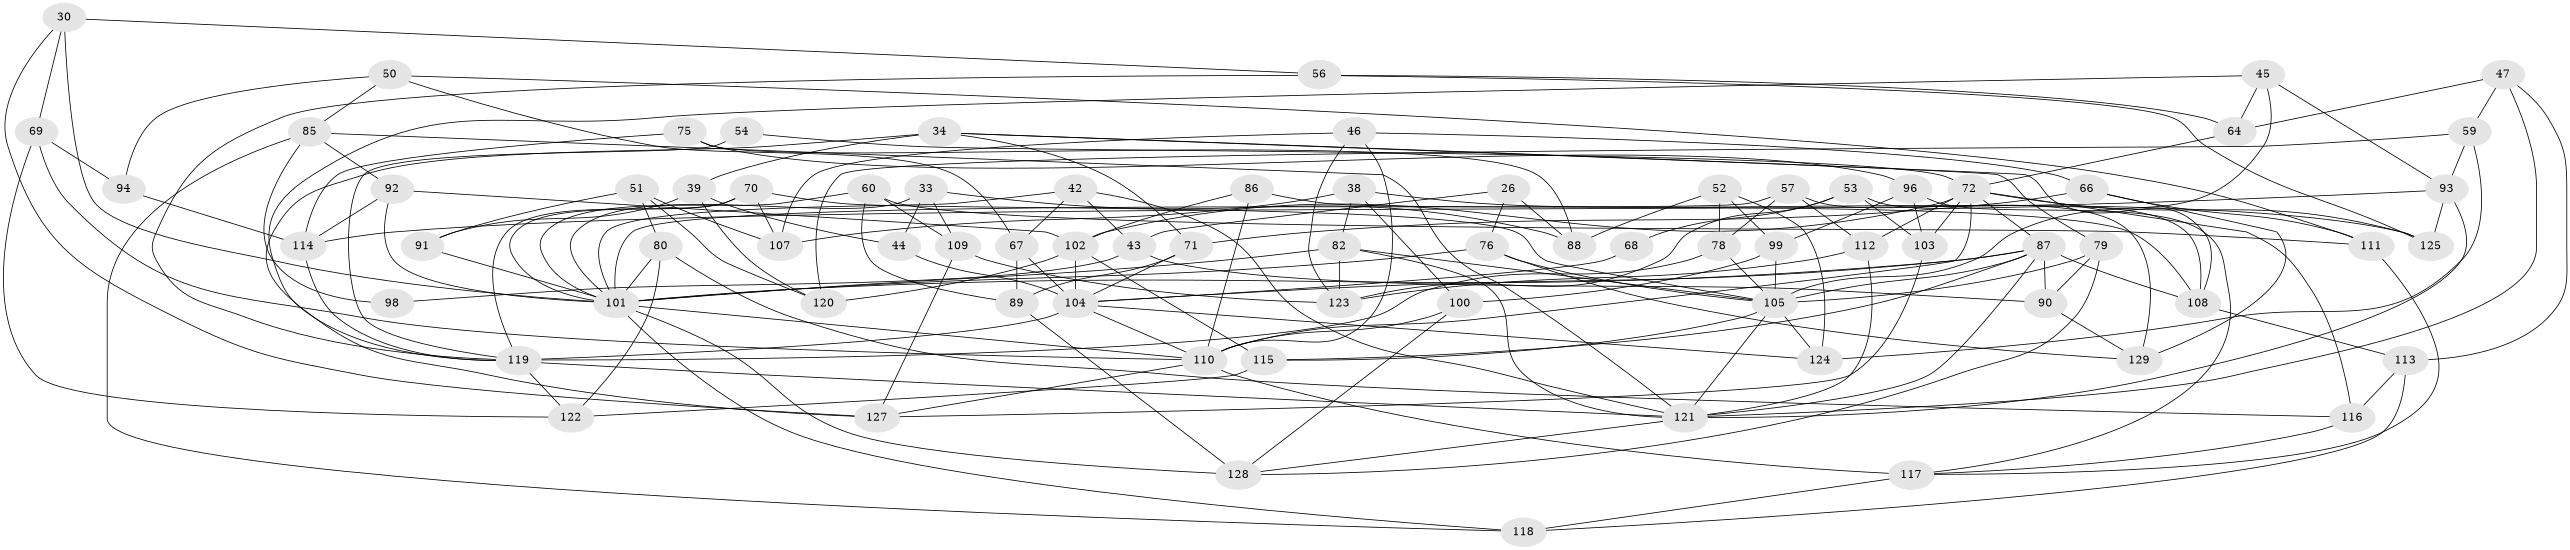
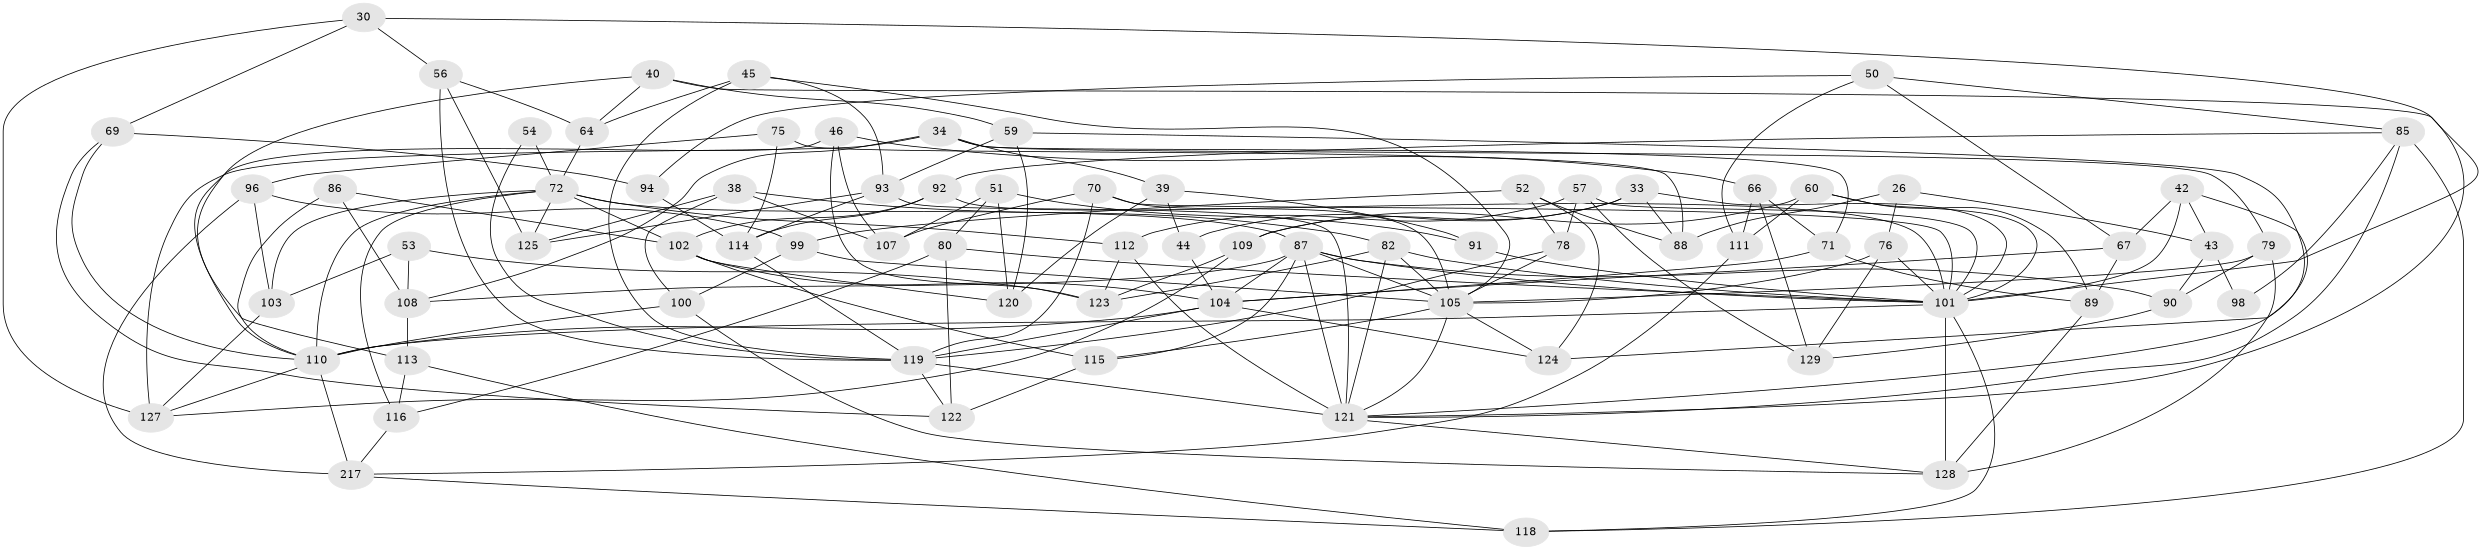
  graph {
    node [color=gray90 style=filled]
    26
    43
    76
    88 [super="+13"]
    90
    98
    101 [super="+97"]
    105 [super="+48+73"]
    129 [super="+25"]
    30
    56
    69
    127 [super="+126"]
    125
    64
    119 [super="+24+58+81"]
    110 [super="+106+36"]
    94
    122
    128 [super="+27"]
    118
    33
    44
    109
    104 [super="+22+29+41"]
    123 [super="+84"]
    34 [super="+7"]
    39
    71
    79
    108 [super="+5"]
    91
    120
    89
    113
    82 [super="+8"]
    121 [super="+74"]
    38
    100
    107
-   40 [label=47]
+   40
    59
    93 [super="+62"]
    124
    72 [super="+11+14+21"]
    116
    42
    67
    45
    114 [super="+63"]
    115
    66 [super="+18"]
    111
    46
-   117 [super="+95"]
+   117 [super="+95" label=217]
    50
    85 [super="+77"]
    92
    51
    80
    52
    78
    99
    53
-   68
    103
    112
    87 [super="+65+47"]
    102 [super="+83"]
    54
    57
    60
    70
    75
    96
    86
    26 -- 43
    26 -- 76
    26 -- 88 [weight=2]
    43 -- 90
    43 -- 98
    76 -- 101
    76 -- 105
    76 -- 129
    90 -- 129
    101 -- 110
    101 -- 128 [weight=2]
    101 -- 118
    105 -- 121
    105 -- 124
    105 -- 115
    30 -- 101
    30 -- 56
    30 -- 69
    30 -- 127
    56 -- 125
    56 -- 64
    56 -- 119
    69 -- 110
    69 -- 94
    69 -- 122
    64 -- 72
    119 -- 122
    119 -- 121 [weight=3]
    110 -- 127
    110 -- 117 [weight=2]
    94 -- 114 [weight=2]
    33 -- 88
    33 -- 101
    33 -- 44
    33 -- 109
    44 -- 104 [weight=2]
    109 -- 127
    109 -- 123
    104 -- 119 [weight=2]
    104 -- 110 [weight=2]
    104 -- 124
    34 -- 127 [weight=2]
    34 -- 39
    34 -- 71
    34 -- 79
    34 -- 108
    39 -- 44
    39 -- 91
    39 -- 120
    71 -- 104
    71 -- 89
    79 -- 90
    79 -- 105
    79 -- 128
    108 -- 113
    91 -- 101
    89 -- 128
    113 -- 118
    113 -- 116
    82 -- 101
    82 -- 105 [weight=2]
    82 -- 123 [weight=2]
    82 -- 121 [weight=2]
    121 -- 128
    38 -- 125
    38 -- 82
    38 -- 100
    38 -- 107
    100 -- 110
    100 -- 128
    40 -- 64
    40 -- 113
    40 -- 121
    40 -- 59
    59 -- 120
    59 -- 93
    59 -- 124
    93 -- 125
    93 -- 121 [weight=2]
    93 -- 114
    72 -- 125
    72 -- 110 [weight=2]
    72 -- 116
    72 -- 103
    72 -- 112
    72 -- 87
    72 -- 102
    116 -- 117
    42 -- 43
    42 -- 101
    42 -- 121
    42 -- 67
    67 -- 104
    67 -- 89
    45 -- 105
    45 -- 64
    45 -- 119
    45 -- 93
    114 -- 119
    115 -- 122
    66 -- 129
    66 -- 71
    66 -- 111
    111 -- 117
    46 -- 110
    46 -- 123
    46 -- 107
    46 -- 66
    117 -- 118
    50 -- 94
    50 -- 67
    50 -- 111
    50 -- 85
    85 -- 98 [weight=2]
    85 -- 118
    85 -- 121
    85 -- 92
    92 -- 101
    92 -- 114
    92 -- 102
    51 -- 91
    51 -- 120
    51 -- 107
    51 -- 80
    80 -- 101
    80 -- 122
    80 -- 116
    52 -- 88
    52 -- 124
    52 -- 78
    52 -- 99
    78 -- 105
    78 -- 119
    99 -- 105
    99 -- 100
    53 -- 123
    53 -- 108
-   53 -- 68
    53 -- 103
-   68 -- 104
    103 -- 127
    112 -- 123
    112 -- 121
    87 -- 90
    87 -- 101
    87 -- 105
    87 -- 104
    87 -- 108
    87 -- 121 [weight=3]
    87 -- 115
    102 -- 104 [weight=3]
    102 -- 120
    102 -- 115
    54 -- 119 [weight=3]
    54 -- 72
    57 -- 101
    57 -- 129
    57 -- 78
    57 -- 112
    60 -- 101
    60 -- 109
    60 -- 89
    60 -- 111
    70 -- 101
    70 -- 105
    70 -- 119
    70 -- 107
    75 -- 88 [weight=2]
    75 -- 114
    75 -- 96
    96 -- 117
    96 -- 99
    96 -- 103
    86 -- 110
    86 -- 108 [weight=2]
    86 -- 102
  }
